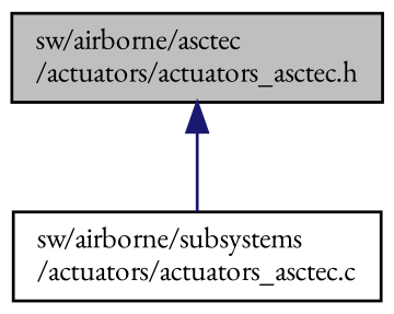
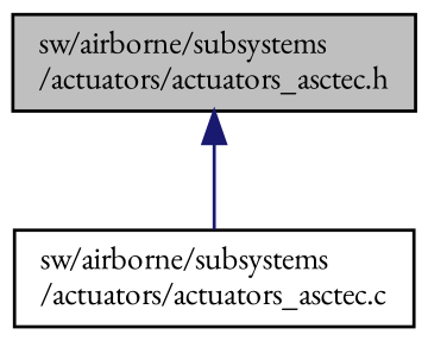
  digraph {
    fontname="EB Garamond"
    node [color=black fontname="EB Garamond" fontsize=10 shape=record style=filled]
-   n1 [fillcolor=grey75 fontcolor=black height=0.2 label="sw/airborne/asctec\l/actuators/actuators_asctec.h" width=0.4]
+   n1 [fillcolor=grey75 fontcolor=black height=0.2 label="sw/airborne/subsystems\l/actuators/actuators_asctec.h" width=0.4]
    n2 [fillcolor=white height=0.2 label="sw/airborne/subsystems\l/actuators/actuators_asctec.c" width=0.4]
    n1 -> n2 [color=midnightblue dir=back fontname="EB Garamond" fontsize=10 labelfontname=FreeSans labelfontsize=10 style=solid]
  }
